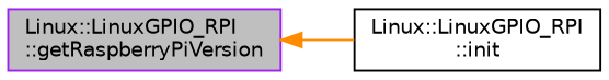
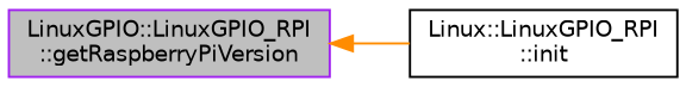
  digraph {
    rankdir=LR
    node [fontname=Helvetica fontsize=10 shape=record style=filled]
-   n1 [color=purple fillcolor=grey75 fontcolor=black height=0.2 label="Linux::LinuxGPIO_RPI\l::getRaspberryPiVersion" width=0.4]
+   n1 [color=purple fillcolor=grey75 fontcolor=black height=0.2 label="LinuxGPIO::LinuxGPIO_RPI\l::getRaspberryPiVersion" width=0.4]
    n2 [color=black fillcolor=white height=0.2 label="Linux::LinuxGPIO_RPI\l::init" width=0.4]
    n1 -> n2 [color=darkorange dir=back fontname=Helvetica fontsize=10 labelfontname=Helvetica labelfontsize=10 style=solid]
  }
